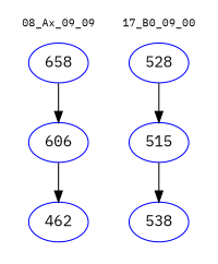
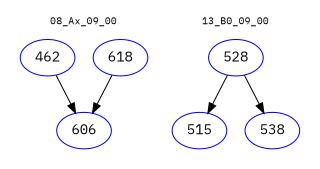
  digraph {
    fontname="IBM Plex Mono"
    node [color=blue fontname="IBM Plex Mono"]
    edge [color=black fontname="IBM Plex Mono"]
-   n1 [label=658]
+   n1 [label=618]
    n2 [label=606]
    n3 [label=462]
    n4 [label=528]
    n5 [label=515]
    n6 [label=538]
    subgraph cluster_1 {
      color=white
      fontsize=10
-     label="08_Ax_09_09"
+     label="08_Ax_09_00"
      n1
      n2
      n3
    }
    subgraph cluster_2 {
      color=white
      fontsize=10
-     label="17_B0_09_00"
+     label="13_B0_09_00"
      n4
      n5
      n6
    }
    n1 -> n2
-   n2 -> n3
+   n3 -> n2
    n4 -> n5
-   n5 -> n6
+   n4 -> n6
  }
